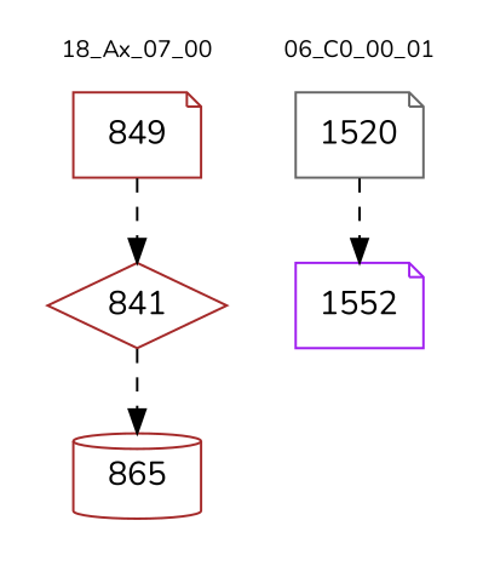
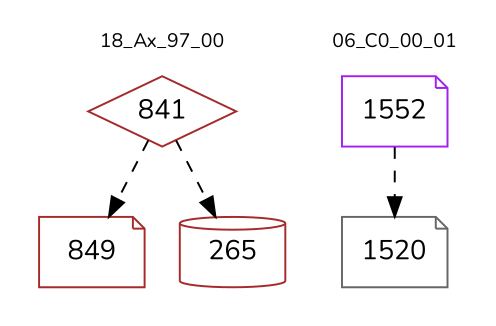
  digraph {
    fontname=Nunito
    node [color=brown fontname=Nunito shape=note]
    edge [color=black fontname=Nunito style=dashed]
    n1 [label=849]
    n2 [label=841 shape=diamond]
-   n3 [label=865 shape=cylinder]
+   n3 [label=265 shape=cylinder]
    n4 [color=purple label=1552]
    n5 [color=gray40 label=1520]
    subgraph cluster_1 {
      color=white
      fontsize=10
-     label="18_Ax_07_00"
+     label="18_Ax_97_00"
      n1
      n2
      n3
    }
    subgraph cluster_2 {
      color=white
      fontsize=10
      label="06_C0_00_01"
      n4
      n5
    }
-   n1 -> n2
+   n2 -> n1
    n2 -> n3
-   n5 -> n4
+   n4 -> n5
  }
